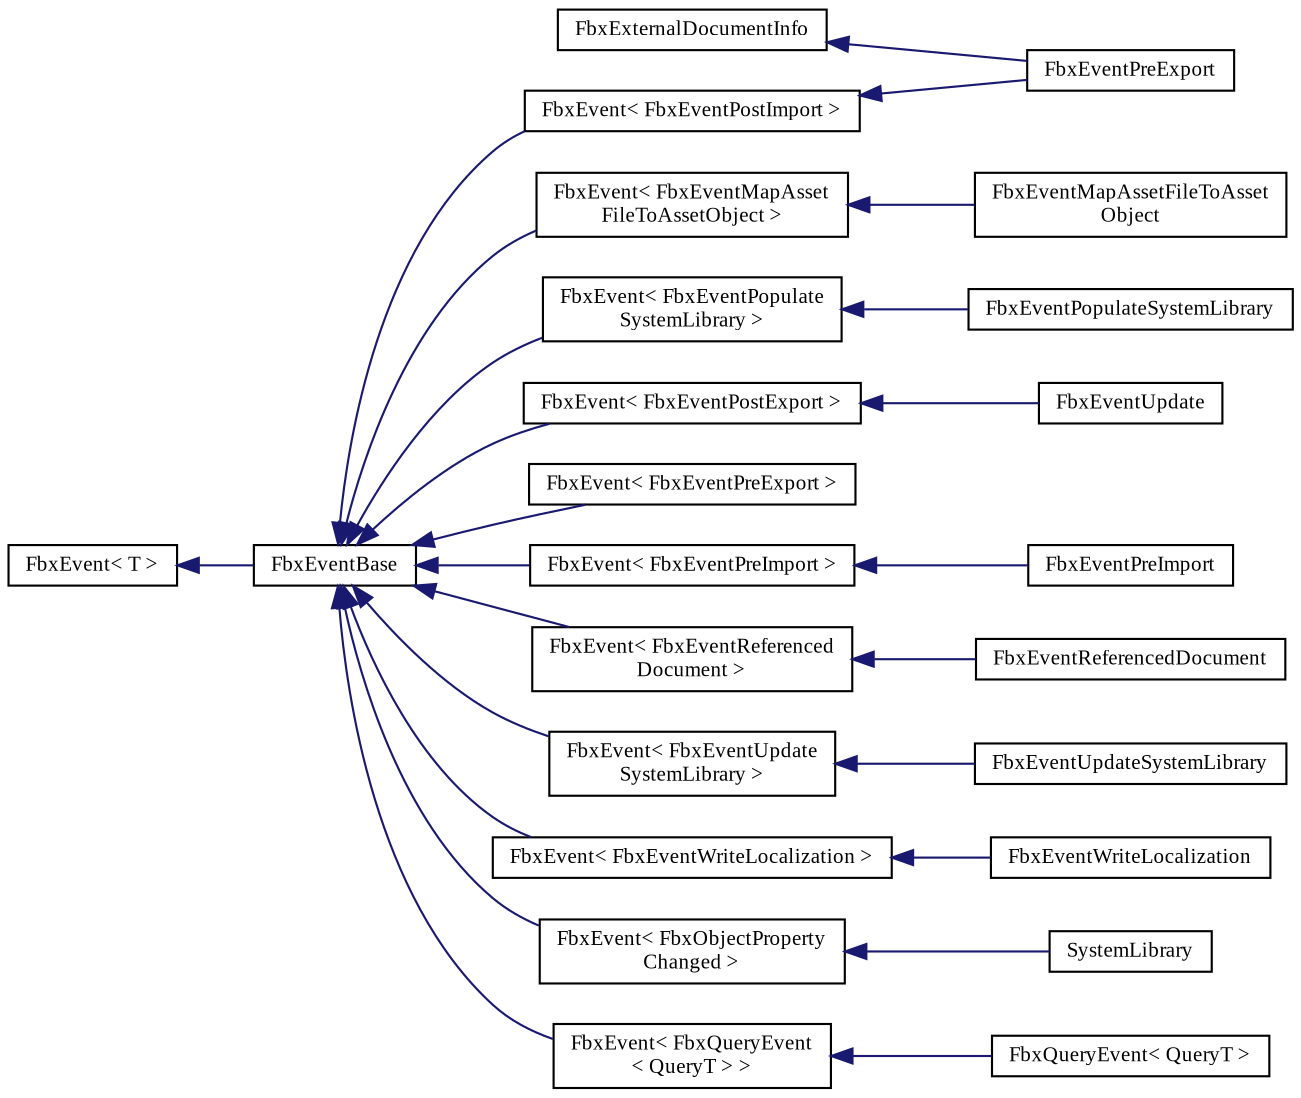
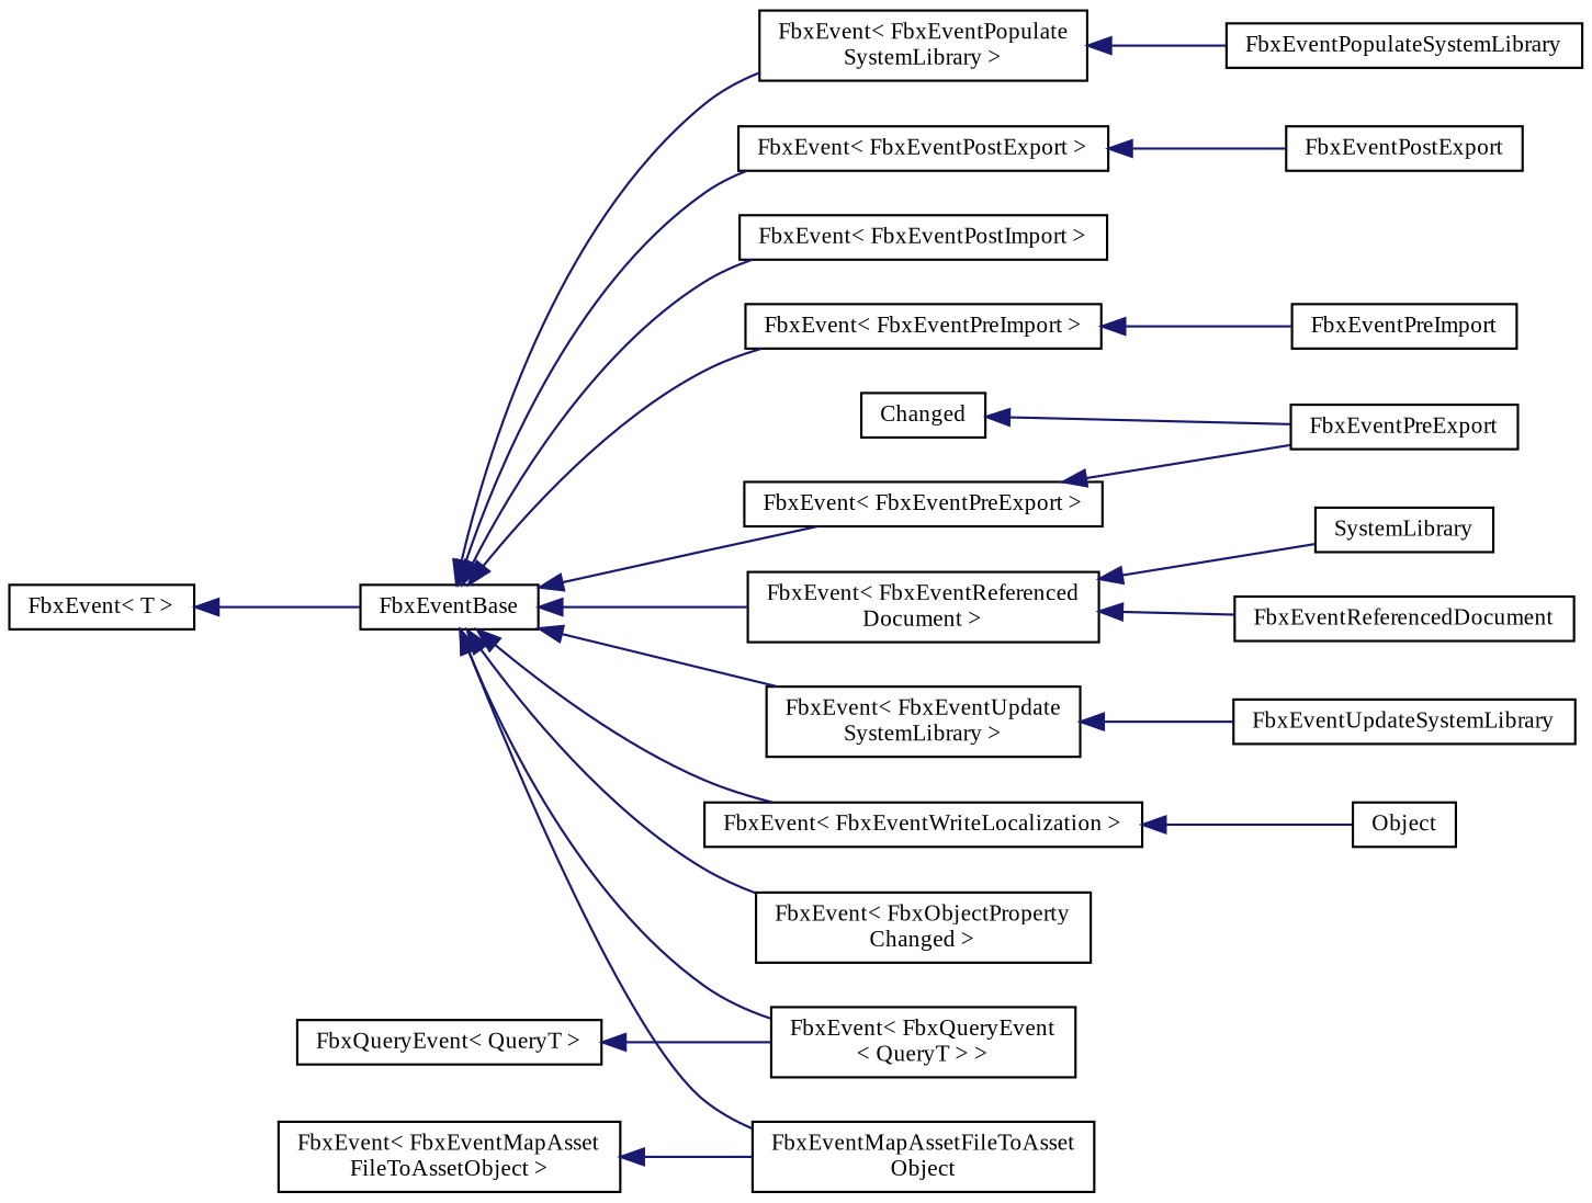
  digraph {
    fontname="Liberation Serif"
    rankdir=LR
    node [color=black fillcolor=white fontname="Liberation Serif" fontsize=10 shape=record style=filled]
    edge [color=midnightblue dir=back fontname="Liberation Serif" fontsize=10 labelfontname=Helvetica labelfontsize=10 style=solid]
    n1 [height=0.2 label=FbxEventBase width=0.4]
    n2 [height=0.2 label="FbxEvent\< FbxEventMapAsset\lFileToAssetObject \>" width=0.4]
    n3 [height=0.2 label="FbxEvent\< FbxEventPopulate\lSystemLibrary \>" width=0.4]
    n4 [height=0.2 label="FbxEvent\< FbxEventPostExport \>" width=0.4]
    n5 [height=0.2 label="FbxEvent\< FbxEventPostImport \>" width=0.4]
    n6 [height=0.2 label="FbxEvent\< FbxEventPreExport \>" width=0.4]
    n7 [height=0.2 label="FbxEvent\< FbxEventPreImport \>" width=0.4]
    n8 [height=0.2 label="FbxEvent\< FbxEventReferenced\lDocument \>" width=0.4]
    n9 [height=0.2 label="FbxEvent\< FbxEventUpdate\lSystemLibrary \>" width=0.4]
    n10 [height=0.2 label="FbxEvent\< FbxEventWriteLocalization \>" width=0.4]
    n11 [height=0.2 label="FbxEvent\< FbxObjectProperty\lChanged \>" width=0.4]
    n12 [height=0.2 label="FbxEvent\< FbxQueryEvent\l\< QueryT \> \>" width=0.4]
    n13 [height=0.2 label="FbxEvent\< T \>" width=0.4]
    n14 [height=0.2 label="FbxEventMapAssetFileToAsset\lObject" width=0.4]
    n15 [height=0.2 label=FbxEventPopulateSystemLibrary width=0.4]
-   n16 [height=0.2 label=FbxEventUpdate width=0.4]
+   n16 [height=0.2 label=FbxEventPostExport width=0.4]
    n17 [height=0.2 label=FbxEventPreExport width=0.4]
    n18 [height=0.2 label=FbxEventPreImport width=0.4]
    n19 [height=0.2 label=FbxEventReferencedDocument width=0.4]
    n20 [height=0.2 label=FbxEventUpdateSystemLibrary width=0.4]
-   n21 [height=0.2 label=FbxEventWriteLocalization width=0.4]
+   n21 [height=0.2 label=Object width=0.4]
    n22 [height=0.2 label=SystemLibrary width=0.4]
    n23 [height=0.2 label="FbxQueryEvent\< QueryT \>" width=0.4]
-   n24 [height=0.2 label=FbxExternalDocumentInfo width=0.4]
-   n1 -> n2
+   n24 [height=0.2 label=Changed width=0.4]
+   n1 -> n14
    n1 -> n3
    n1 -> n4
    n1 -> n5
    n1 -> n6
    n1 -> n7
    n1 -> n8
    n1 -> n9
    n1 -> n10
    n1 -> n11
    n1 -> n12
    n2 -> n14
    n3 -> n15
    n4 -> n16
-   n5 -> n17
+   n6 -> n17
    n7 -> n18
    n8 -> n19
    n9 -> n20
    n10 -> n21
-   n11 -> n22
-   n12 -> n23
+   n8 -> n22
+   n23 -> n12
    n13 -> n1
    n24 -> n17
  }
